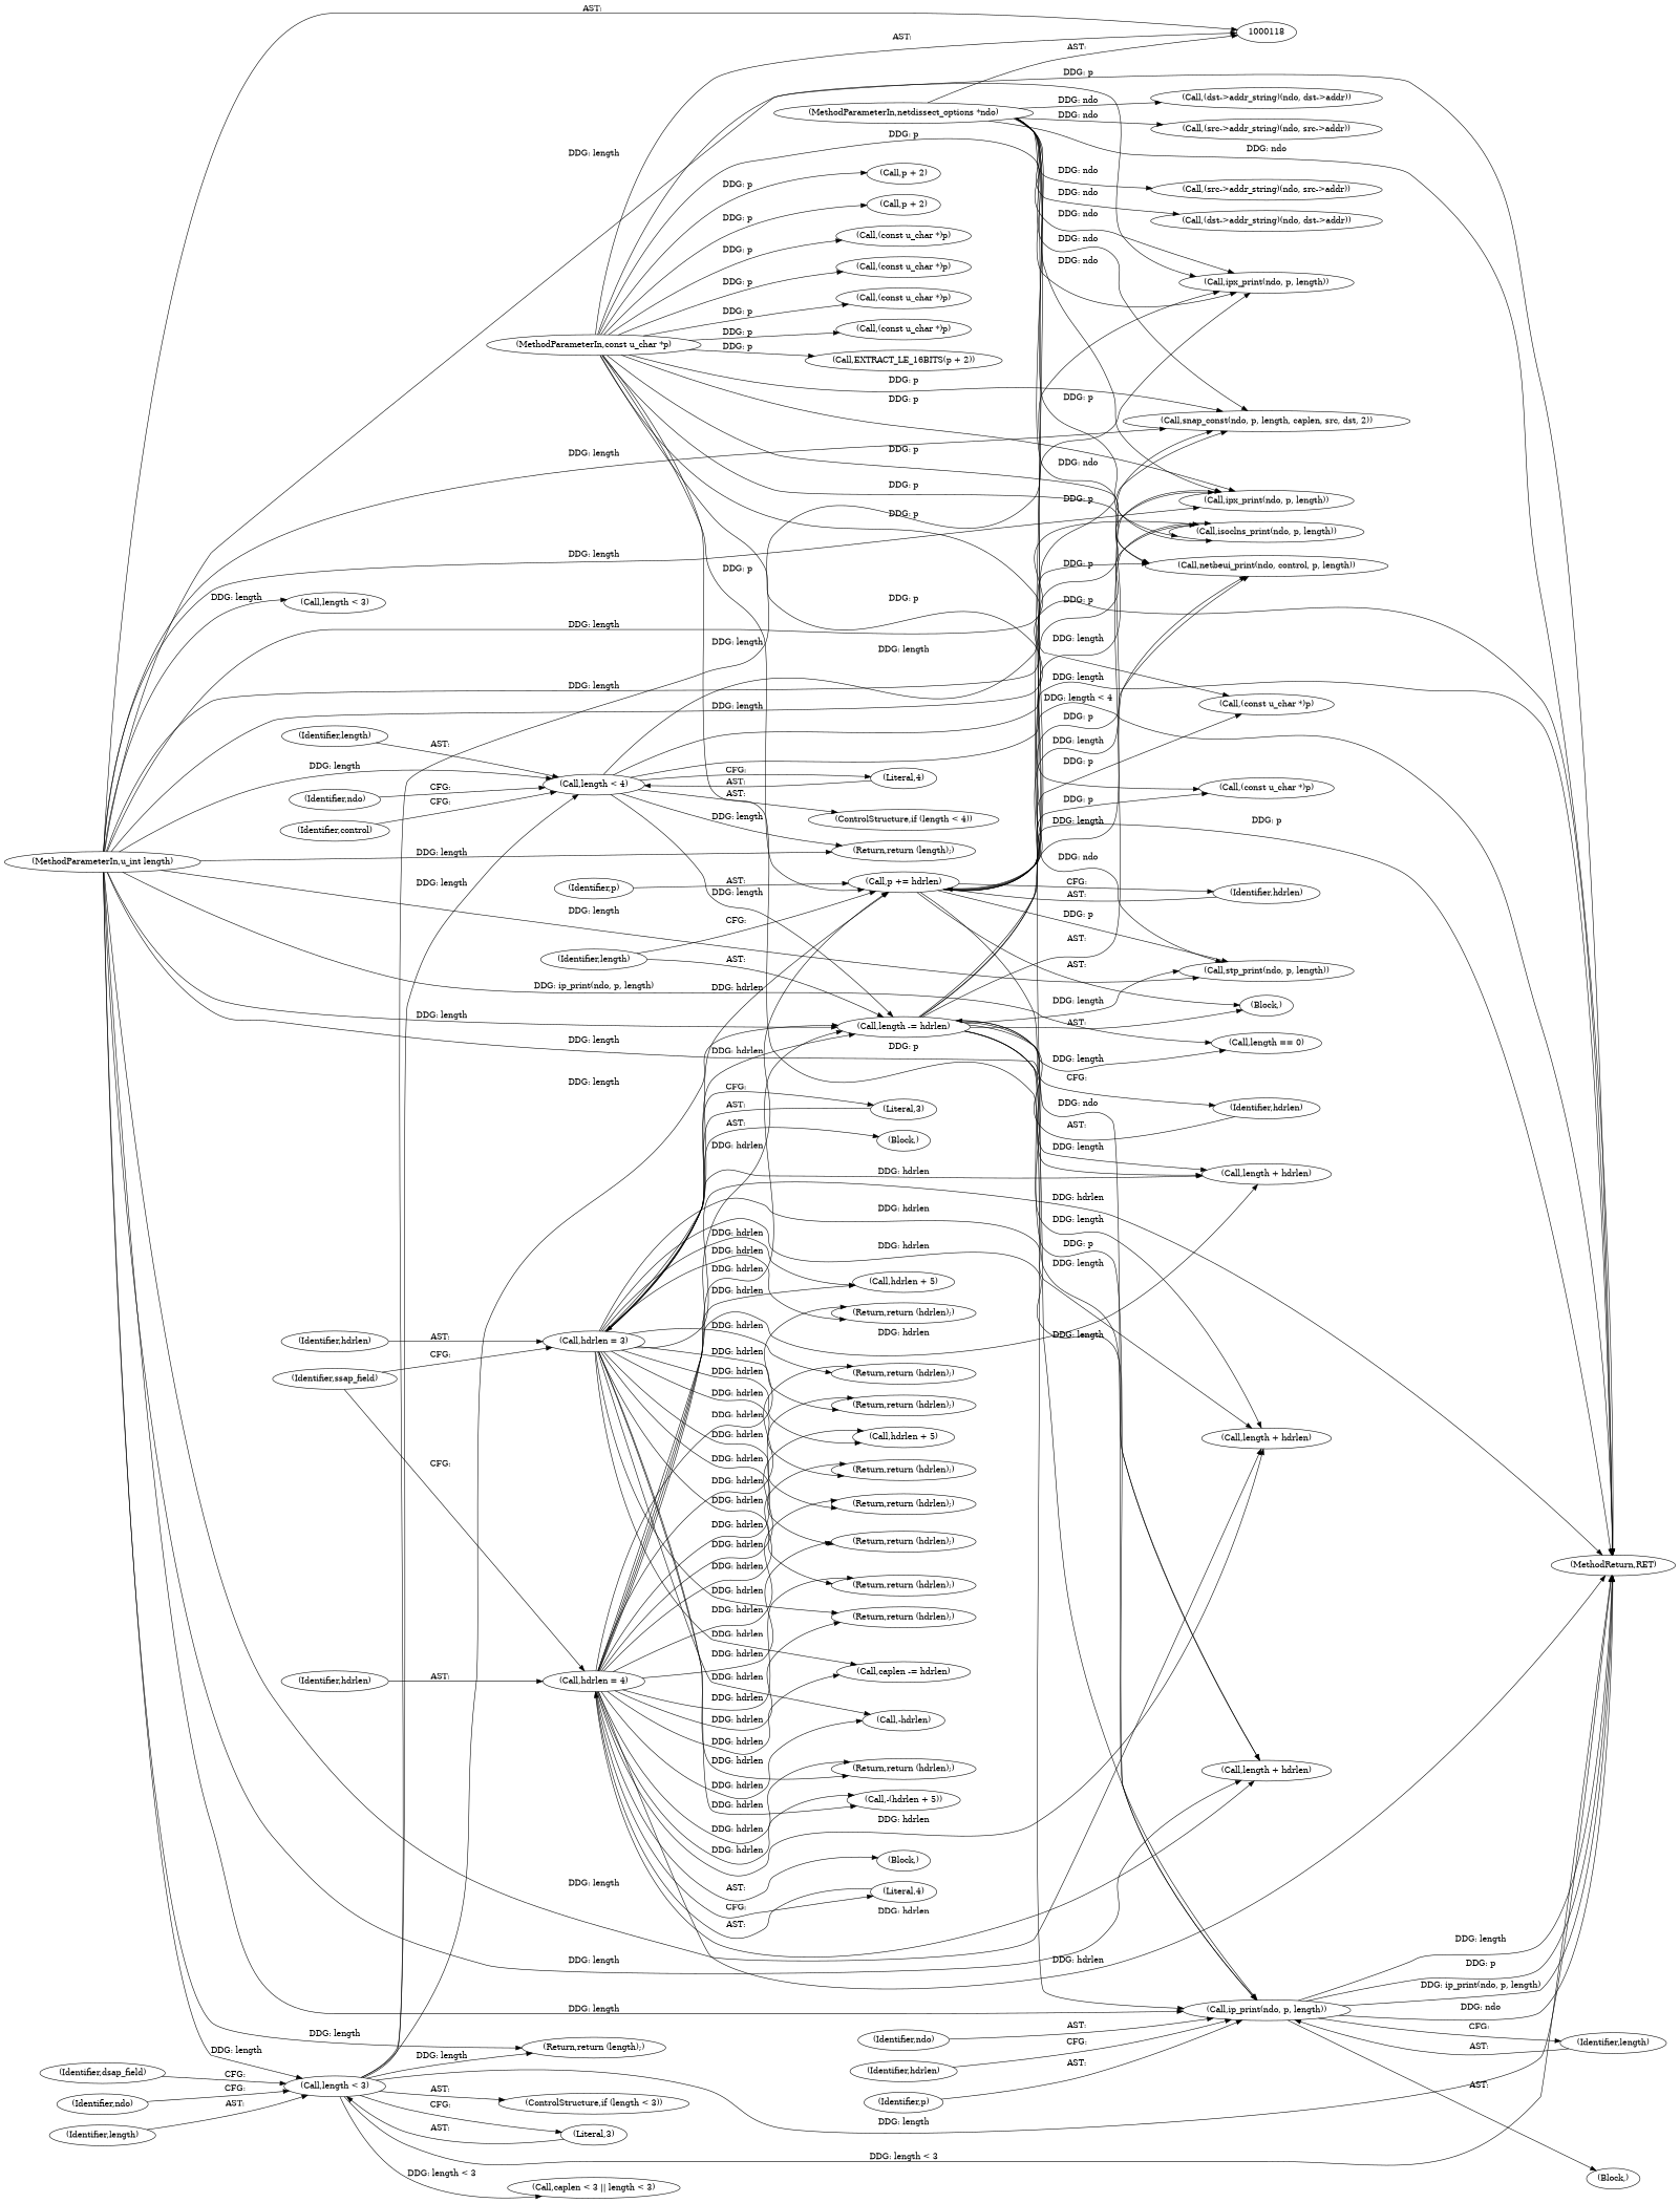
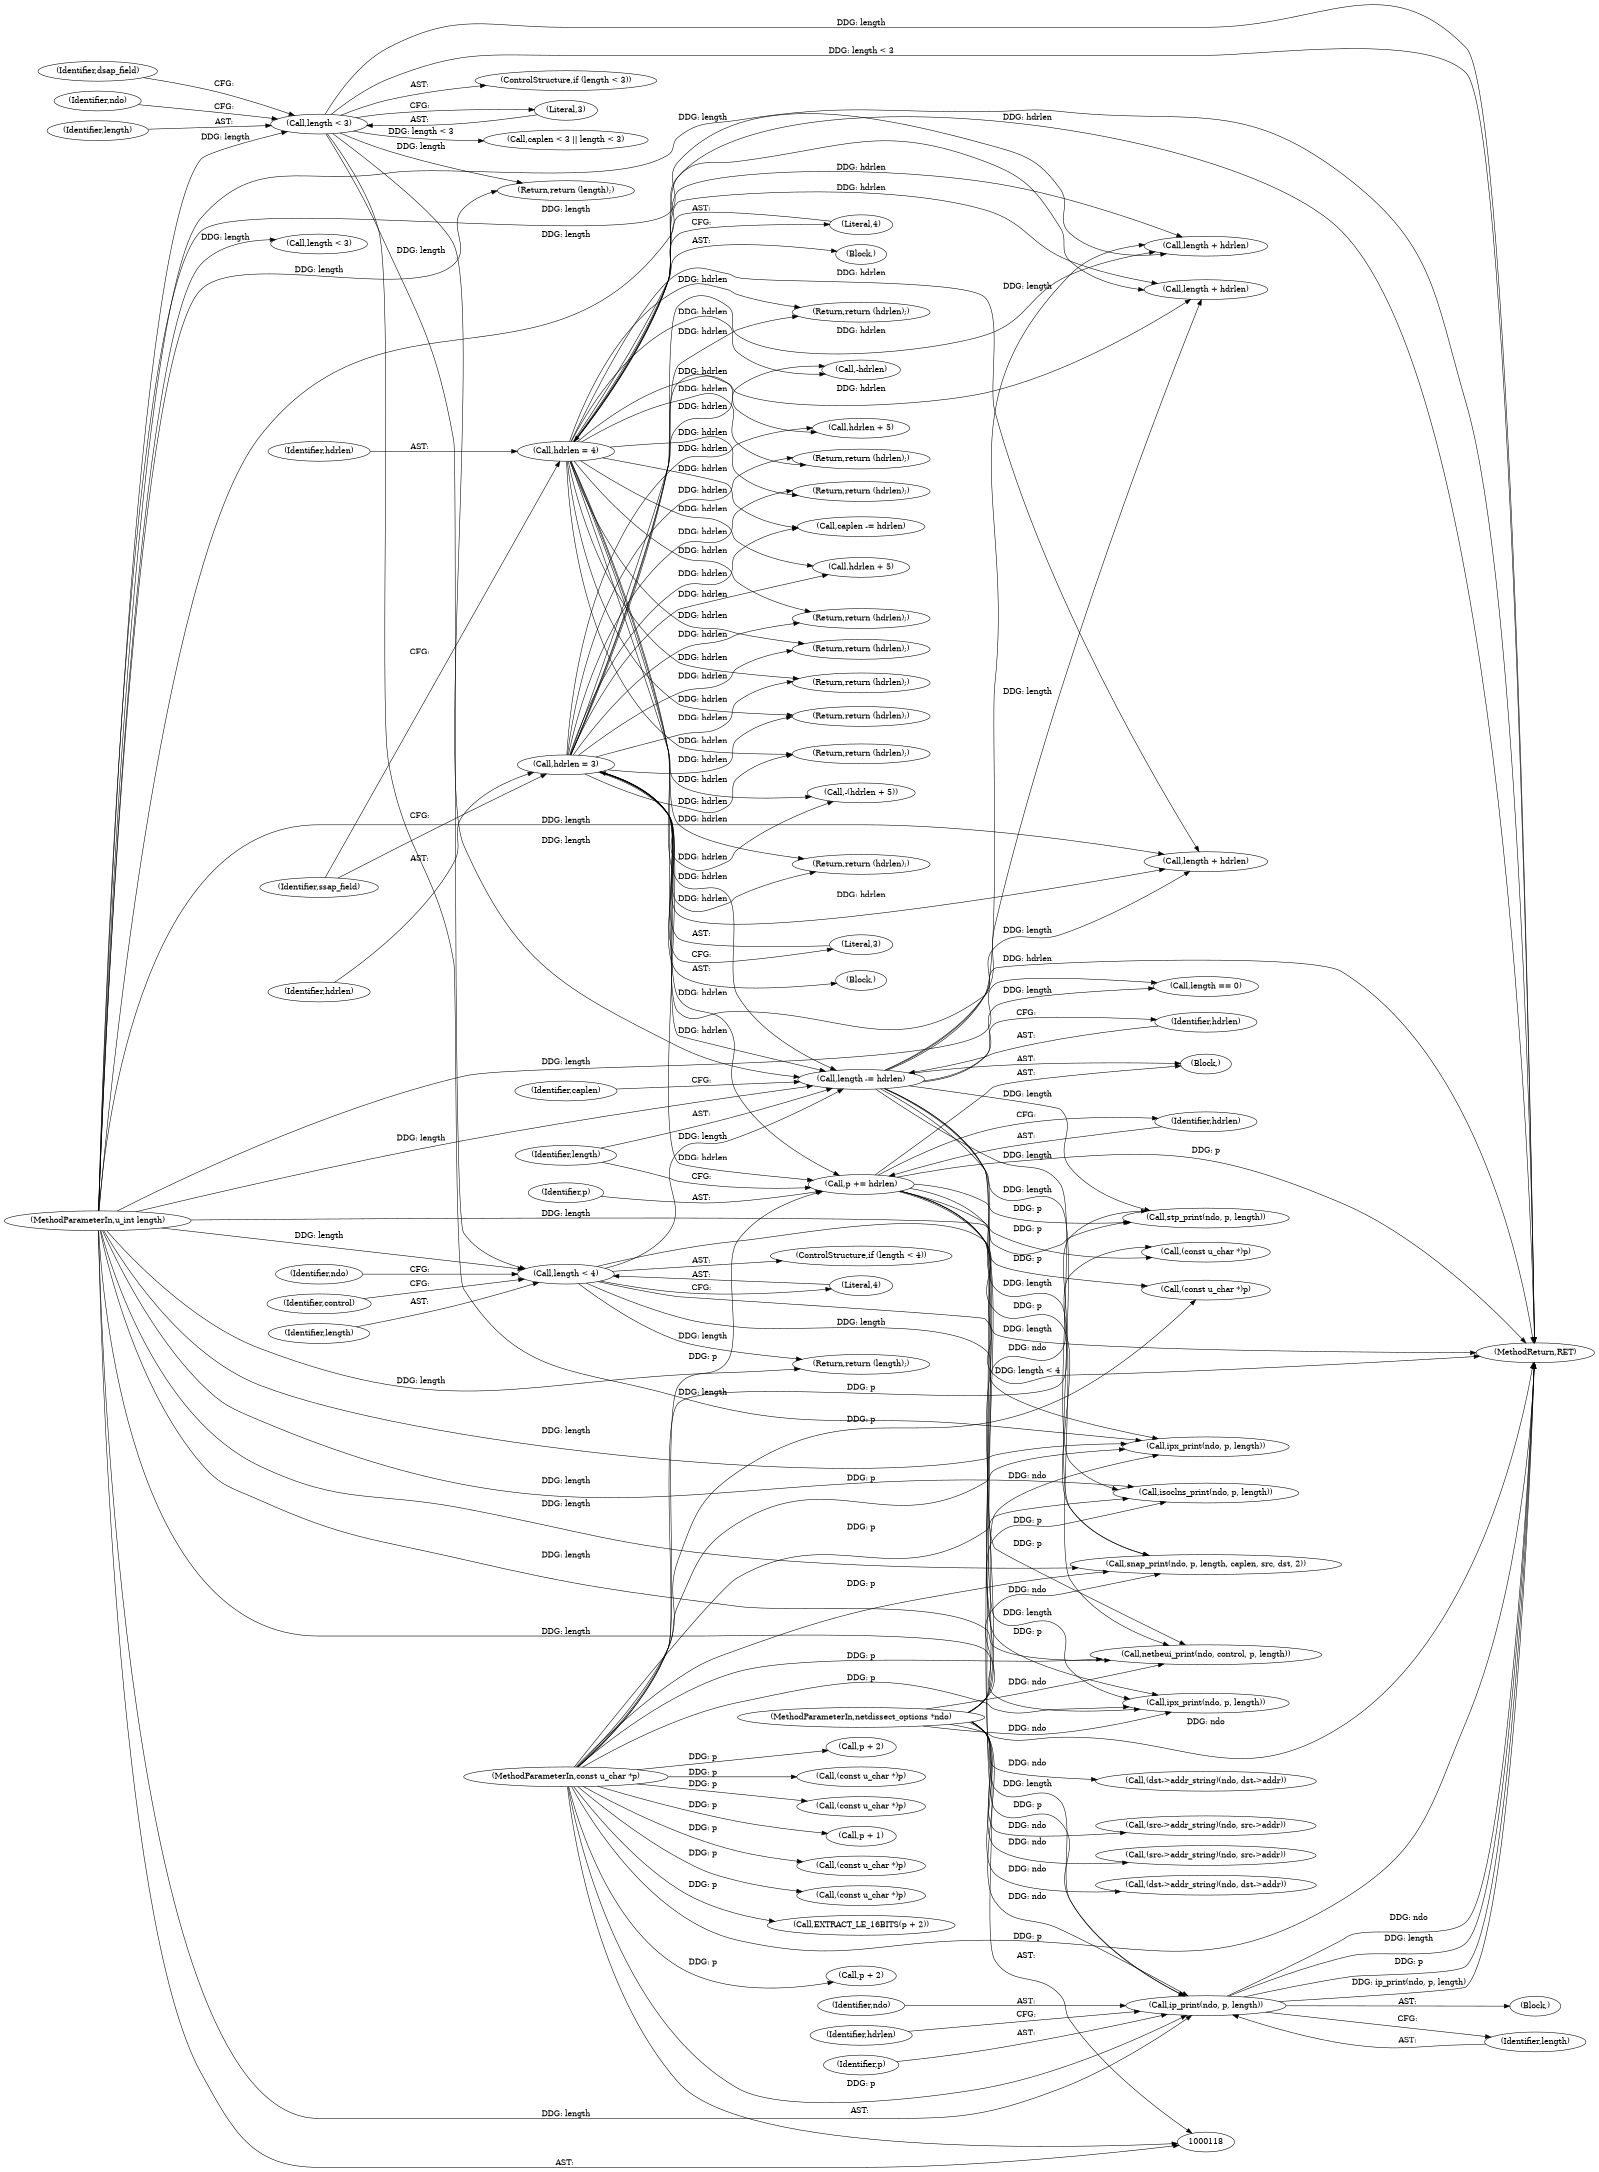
  digraph {
    rankdir=LR
    n1 [label="(Call,ip_print(ndo, p, length))"]
    n2 [label="(Identifier,length)"]
    n3 [label="(MethodReturn,RET)"]
    n4 [label="(Block,)"]
    n5 [label="(MethodParameterIn,netdissect_options *ndo)"]
    n6 [label="(Call,(src->addr_string)(ndo, src->addr))"]
    n7 [label="(Call,(dst->addr_string)(ndo, dst->addr))"]
    n8 [label="(Call,(dst->addr_string)(ndo, dst->addr))"]
    n9 [label="(Call,ipx_print(ndo, p, length))"]
-   n10 [label="(Call,snap_const(ndo, p, length, caplen, src, dst, 2))"]
+   n10 [label="(Call,snap_print(ndo, p, length, caplen, src, dst, 2))"]
    n11 [label="(Call,stp_print(ndo, p, length))"]
    n12 [label="(Call,ipx_print(ndo, p, length))"]
    n13 [label="(Call,isoclns_print(ndo, p, length))"]
    n14 [label="(Call,(src->addr_string)(ndo, src->addr))"]
    n15 [label="(Call,netbeui_print(ndo, control, p, length))"]
    1000118
    n17 [label="(Call,p += hdrlen)"]
    n18 [label="(Call,(const u_char *)p)"]
    n19 [label="(Block,)"]
    n20 [label="(Identifier,hdrlen)"]
    n21 [label="(Call,(const u_char *)p)"]
    n22 [label="(Call,hdrlen = 4)"]
    n23 [label="(Call,length -= hdrlen)"]
    n24 [label="(Block,)"]
    n25 [label="(Return,return (hdrlen);)"]
    n26 [label="(Return,return (hdrlen);)"]
    n27 [label="(Call,-hdrlen)"]
    n28 [label="(Literal,4)"]
    n29 [label="(Return,return (hdrlen);)"]
    n30 [label="(Return,return (hdrlen);)"]
    n31 [label="(Return,return (hdrlen);)"]
    n32 [label="(Call,hdrlen + 5)"]
    n33 [label="(Return,return (hdrlen);)"]
    n34 [label="(Return,return (hdrlen);)"]
    n35 [label="(Call,caplen -= hdrlen)"]
    n36 [label="(Call,length + hdrlen)"]
    n37 [label="(Call,length + hdrlen)"]
    n38 [label="(Call,length + hdrlen)"]
    n39 [label="(Return,return (hdrlen);)"]
    n40 [label="(Call,-(hdrlen + 5))"]
    n41 [label="(Return,return (hdrlen);)"]
    n42 [label="(Call,hdrlen + 5)"]
    n43 [label="(Identifier,hdrlen)"]
    n44 [label="(Call,length == 0)"]
    n45 [label="(Call,hdrlen = 3)"]
    n46 [label="(Block,)"]
    n47 [label="(Literal,3)"]
    n48 [label="(MethodParameterIn,const u_char *p)"]
+   n49 [label="(Call,p + 1)"]
    n50 [label="(Call,(const u_char *)p)"]
    n51 [label="(Call,(const u_char *)p)"]
    n52 [label="(Call,EXTRACT_LE_16BITS(p + 2))"]
    n53 [label="(Call,p + 2)"]
    n54 [label="(Call,p + 2)"]
    n55 [label="(Call,(const u_char *)p)"]
    n56 [label="(Call,(const u_char *)p)"]
    n57 [label="(Call,length < 3)"]
    n58 [label="(Call,length < 4)"]
    n59 [label="(Return,return (length);)"]
    n60 [label="(ControlStructure,if (length < 3))"]
    n61 [label="(Literal,3)"]
    n62 [label="(Call,caplen < 3 || length < 3)"]
    n63 [label="(Return,return (length);)"]
    n64 [label="(ControlStructure,if (length < 4))"]
    n65 [label="(Literal,4)"]
    n66 [label="(MethodParameterIn,u_int length)"]
    n67 [label="(Call,length < 3)"]
    n68 [label="(Identifier,p)"]
+   n69 [label="(Identifier,caplen)"]
    n70 [label="(Identifier,ndo)"]
    n71 [label="(Identifier,length)"]
    n72 [label="(Identifier,hdrlen)"]
    n73 [label="(Identifier,ndo)"]
    n74 [label="(Identifier,length)"]
    n75 [label="(Identifier,control)"]
    n76 [label="(Identifier,hdrlen)"]
    n77 [label="(Identifier,hdrlen)"]
    n78 [label="(Identifier,length)"]
    n79 [label="(Identifier,p)"]
    n80 [label="(Identifier,ndo)"]
    n81 [label="(Identifier,ssap_field)"]
    n82 [label="(Identifier,dsap_field)"]
    n1 -> n2 [label="CFG: "]
    n1 -> n3 [label="DDG: length"]
    n1 -> n3 [label="DDG: p"]
    n1 -> n3 [label="DDG: ip_print(ndo, p, length)"]
    n1 -> n3 [label="DDG: ndo"]
    n1 -> n4 [label="AST: "]
    n2 -> n1 [label="AST: "]
    n5 -> n1 [label="DDG: ndo"]
    n5 -> n3 [label="DDG: ndo"]
    n5 -> n6 [label="DDG: ndo"]
    n5 -> n7 [label="DDG: ndo"]
    n5 -> n8 [label="DDG: ndo"]
    n5 -> n9 [label="DDG: ndo"]
    n5 -> n10 [label="DDG: ndo"]
    n5 -> n11 [label="DDG: ndo"]
    n5 -> n12 [label="DDG: ndo"]
    n5 -> n13 [label="DDG: p"]
    n5 -> n14 [label="DDG: ndo"]
    n5 -> n15 [label="DDG: ndo"]
    n5 -> 1000118 [label="AST: "]
    n17 -> n1 [label="DDG: p"]
    n17 -> n3 [label="DDG: p"]
    n17 -> n10 [label="DDG: p"]
    n17 -> n11 [label="DDG: p"]
    n17 -> n12 [label="DDG: p"]
-   n17 -> n13 [label="DDG: p"]
    n17 -> n15 [label="DDG: p"]
    n17 -> n18 [label="DDG: p"]
    n17 -> n19 [label="AST: "]
    n17 -> n20 [label="CFG: "]
    n17 -> n21 [label="DDG: p"]
    n20 -> n17 [label="AST: "]
    n22 -> n3 [label="DDG: hdrlen"]
    n22 -> n17 [label="DDG: hdrlen"]
    n22 -> n23 [label="DDG: hdrlen"]
    n22 -> n24 [label="AST: "]
    n22 -> n25 [label="DDG: hdrlen"]
    n22 -> n26 [label="DDG: hdrlen"]
    n22 -> n27 [label="DDG: hdrlen"]
    n22 -> n28 [label="CFG: "]
    n22 -> n29 [label="DDG: hdrlen"]
    n22 -> n30 [label="DDG: hdrlen"]
    n22 -> n31 [label="DDG: hdrlen"]
    n22 -> n32 [label="DDG: hdrlen"]
    n22 -> n33 [label="DDG: hdrlen"]
    n22 -> n34 [label="DDG: hdrlen"]
    n22 -> n35 [label="DDG: hdrlen"]
    n22 -> n36 [label="DDG: hdrlen"]
    n22 -> n37 [label="DDG: hdrlen"]
    n22 -> n38 [label="DDG: hdrlen"]
    n22 -> n39 [label="DDG: hdrlen"]
    n22 -> n40 [label="DDG: hdrlen"]
    n22 -> n41 [label="DDG: hdrlen"]
    n22 -> n42 [label="DDG: hdrlen"]
    n23 -> n1 [label="DDG: length"]
    n23 -> n10 [label="DDG: length"]
    n23 -> n11 [label="DDG: length"]
    n23 -> n12 [label="DDG: length"]
    n23 -> n13 [label="DDG: length"]
-   n23 -> n15 [label="AST: "]
+   n23 -> n15 [label="DDG: length"]
    n23 -> n19 [label="AST: "]
    n23 -> n36 [label="DDG: length"]
    n23 -> n37 [label="DDG: length"]
    n23 -> n38 [label="DDG: length"]
    n23 -> n43 [label="CFG: "]
    n23 -> n44 [label="DDG: length"]
    n28 -> n22 [label="AST: "]
    n43 -> n23 [label="AST: "]
    n45 -> n3 [label="DDG: hdrlen"]
    n45 -> n17 [label="DDG: hdrlen"]
    n45 -> n23 [label="DDG: hdrlen"]
    n45 -> n25 [label="DDG: hdrlen"]
    n45 -> n26 [label="DDG: hdrlen"]
    n45 -> n27 [label="DDG: hdrlen"]
    n45 -> n29 [label="DDG: hdrlen"]
    n45 -> n30 [label="DDG: hdrlen"]
    n45 -> n31 [label="DDG: hdrlen"]
    n45 -> n32 [label="DDG: hdrlen"]
    n45 -> n33 [label="DDG: hdrlen"]
    n45 -> n34 [label="DDG: hdrlen"]
    n45 -> n35 [label="DDG: hdrlen"]
    n45 -> n36 [label="DDG: hdrlen"]
    n45 -> n37 [label="DDG: hdrlen"]
    n45 -> n38 [label="DDG: hdrlen"]
    n45 -> n39 [label="DDG: hdrlen"]
    n45 -> n40 [label="DDG: hdrlen"]
    n45 -> n41 [label="DDG: hdrlen"]
    n45 -> n42 [label="DDG: hdrlen"]
    n45 -> n46 [label="AST: "]
    n45 -> n47 [label="CFG: "]
    n47 -> n45 [label="AST: "]
    n48 -> n1 [label="DDG: p"]
    n48 -> n3 [label="DDG: p"]
    n48 -> n9 [label="DDG: p"]
    n48 -> n10 [label="DDG: p"]
    n48 -> n12 [label="DDG: p"]
    n48 -> n13 [label="DDG: p"]
    n48 -> n15 [label="DDG: p"]
    n48 -> 1000118 [label="AST: "]
    n48 -> n17 [label="DDG: p"]
    n48 -> n18 [label="DDG: p"]
    n48 -> n21 [label="DDG: p"]
+   n48 -> n49 [label="DDG: p"]
    n48 -> n50 [label="DDG: p"]
    n48 -> n51 [label="DDG: p"]
    n48 -> n52 [label="DDG: p"]
    n48 -> n53 [label="DDG: p"]
    n48 -> n54 [label="DDG: p"]
    n48 -> n55 [label="DDG: p"]
    n48 -> n56 [label="DDG: p"]
    n57 -> n3 [label="DDG: length"]
    n57 -> n3 [label="DDG: length < 3"]
    n57 -> n9 [label="DDG: length"]
    n57 -> n23 [label="DDG: length"]
    n57 -> n58 [label="DDG: length"]
    n57 -> n59 [label="DDG: length"]
    n57 -> n60 [label="AST: "]
    n57 -> n61 [label="CFG: "]
    n57 -> n62 [label="DDG: length < 3"]
    n58 -> n3 [label="DDG: length"]
    n58 -> n3 [label="DDG: length < 4"]
    n58 -> n9 [label="DDG: length"]
    n58 -> n23 [label="DDG: length"]
    n58 -> n63 [label="DDG: length"]
    n58 -> n64 [label="AST: "]
    n58 -> n65 [label="CFG: "]
    n61 -> n57 [label="AST: "]
    n65 -> n58 [label="AST: "]
    n66 -> n1 [label="DDG: length"]
    n66 -> n3 [label="DDG: length"]
    n66 -> n9 [label="DDG: length"]
    n66 -> n10 [label="DDG: length"]
    n66 -> n11 [label="DDG: length"]
    n66 -> n12 [label="DDG: length"]
    n66 -> n13 [label="DDG: length"]
    n66 -> n15 [label="DDG: length"]
    n66 -> 1000118 [label="AST: "]
    n66 -> n23 [label="DDG: length"]
    n66 -> n36 [label="DDG: length"]
    n66 -> n37 [label="DDG: length"]
    n66 -> n38 [label="DDG: length"]
-   n66 -> n44 [label="DDG: ip_print(ndo, p, length)"]
+   n66 -> n44 [label="DDG: length"]
    n66 -> n57 [label="DDG: length"]
    n66 -> n58 [label="DDG: length"]
    n66 -> n59 [label="DDG: length"]
    n66 -> n63 [label="DDG: length"]
    n66 -> n67 [label="DDG: length"]
    n68 -> n1 [label="AST: "]
+   n69 -> n23 [label="CFG: "]
    n70 -> n57 [label="CFG: "]
    n71 -> n57 [label="AST: "]
    n72 -> n45 [label="AST: "]
    n73 -> n58 [label="CFG: "]
    n74 -> n17 [label="CFG: "]
    n74 -> n23 [label="AST: "]
    n75 -> n58 [label="CFG: "]
    n76 -> n1 [label="CFG: "]
    n77 -> n22 [label="AST: "]
    n78 -> n58 [label="AST: "]
    n79 -> n17 [label="AST: "]
    n80 -> n1 [label="AST: "]
    n81 -> n22 [label="CFG: "]
    n81 -> n45 [label="CFG: "]
    n82 -> n57 [label="CFG: "]
  }
